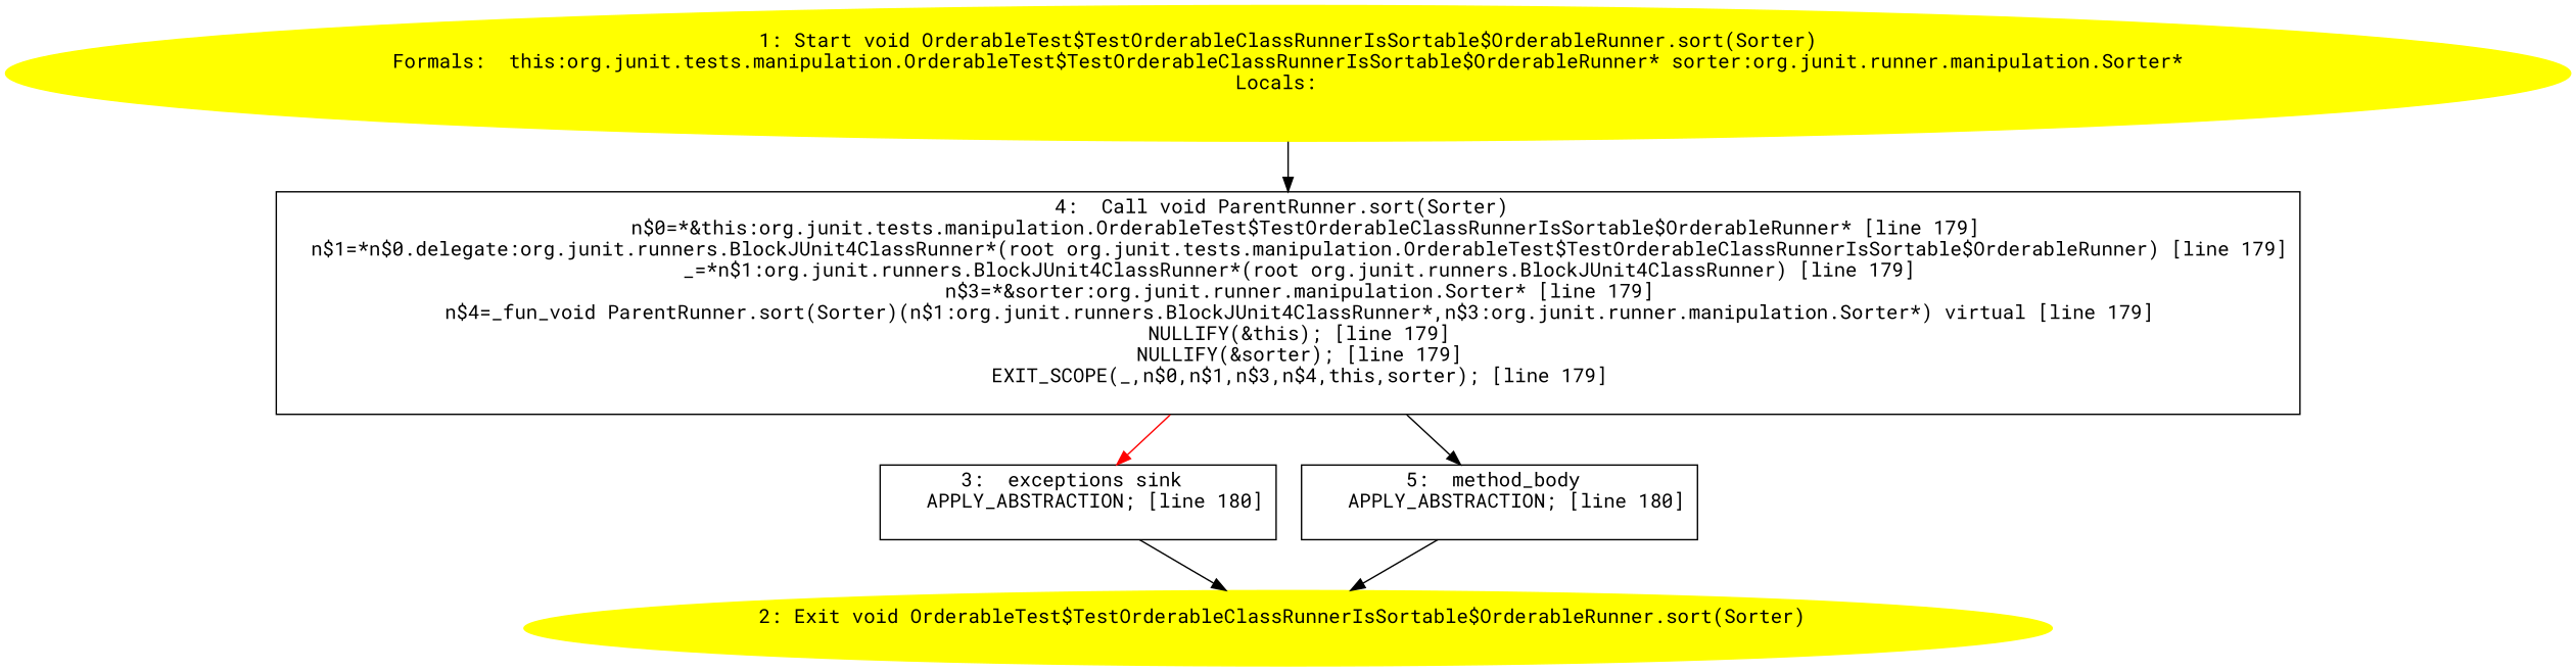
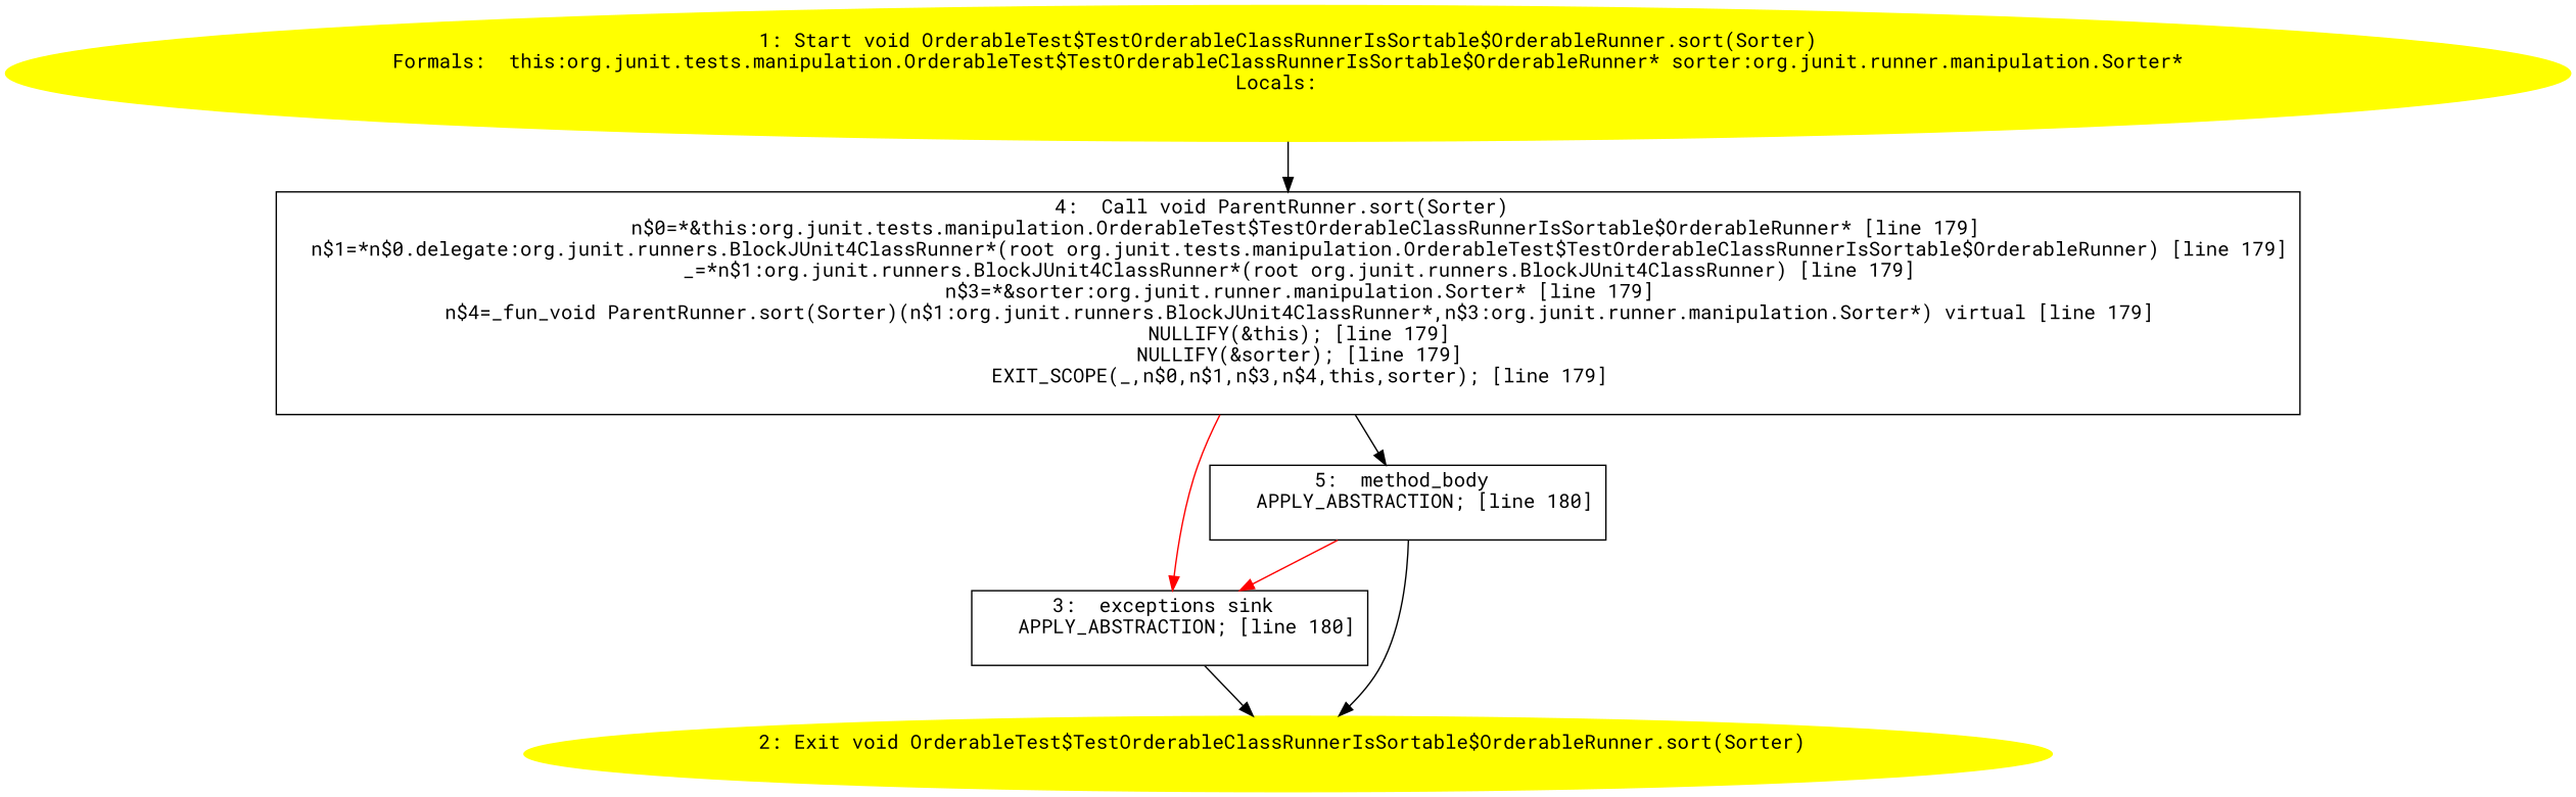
  digraph {
    fontname="Roboto Mono"
    node [fontname="Roboto Mono" shape=box]
    edge [fontname="Roboto Mono"]
    n1 [color=yellow label="1: Start void OrderableTest$TestOrderableClassRunnerIsSortable$OrderableRunner.sort(Sorter)\nFormals:  this:org.junit.tests.manipulation.OrderableTest$TestOrderableClassRunnerIsSortable$OrderableRunner* sorter:org.junit.runner.manipulation.Sorter*\nLocals:  \n  " style=filled shape=""]
    n2 [label="4:  Call void ParentRunner.sort(Sorter) \n   n$0=*&this:org.junit.tests.manipulation.OrderableTest$TestOrderableClassRunnerIsSortable$OrderableRunner* [line 179]\n  n$1=*n$0.delegate:org.junit.runners.BlockJUnit4ClassRunner*(root org.junit.tests.manipulation.OrderableTest$TestOrderableClassRunnerIsSortable$OrderableRunner) [line 179]\n  _=*n$1:org.junit.runners.BlockJUnit4ClassRunner*(root org.junit.runners.BlockJUnit4ClassRunner) [line 179]\n  n$3=*&sorter:org.junit.runner.manipulation.Sorter* [line 179]\n  n$4=_fun_void ParentRunner.sort(Sorter)(n$1:org.junit.runners.BlockJUnit4ClassRunner*,n$3:org.junit.runner.manipulation.Sorter*) virtual [line 179]\n  NULLIFY(&this); [line 179]\n  NULLIFY(&sorter); [line 179]\n  EXIT_SCOPE(_,n$0,n$1,n$3,n$4,this,sorter); [line 179]\n "]
    n3 [label="3:  exceptions sink \n   APPLY_ABSTRACTION; [line 180]\n "]
    n4 [label="5:  method_body \n   APPLY_ABSTRACTION; [line 180]\n "]
    n5 [color=yellow label="2: Exit void OrderableTest$TestOrderableClassRunnerIsSortable$OrderableRunner.sort(Sorter) \n  " style=filled shape=""]
    n1 -> n2
    n2 -> n3 [color=red]
    n2 -> n4
    n3 -> n5
+   n4 -> n3 [color=red]
    n4 -> n5
  }
